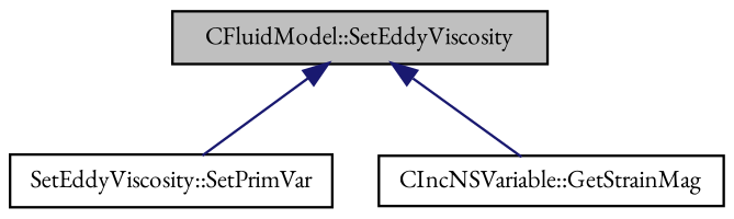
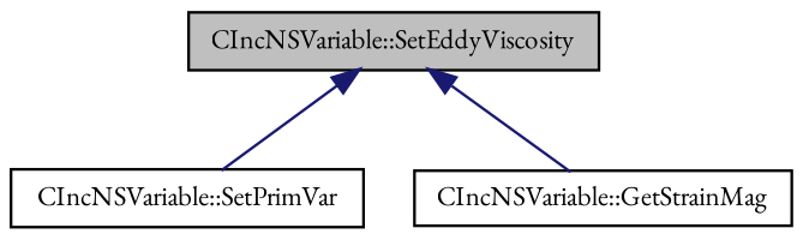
  digraph {
    fontname="EB Garamond"
    rankdir=TB
    node [color=black fillcolor=white fontname="EB Garamond" fontsize=10 shape=record style=filled]
    edge [color=midnightblue dir=back fontname="EB Garamond" fontsize=10 labelfontname=Helvetica labelfontsize=10 style=solid]
-   n1 [fillcolor=grey75 fontcolor=black height=0.2 label="CFluidModel::SetEddyViscosity" width=0.4]
-   n2 [height=0.2 label="SetEddyViscosity::SetPrimVar" width=0.4]
+   n1 [fillcolor=grey75 fontcolor=black height=0.2 label="CIncNSVariable::SetEddyViscosity" width=0.4]
+   n2 [height=0.2 label="CIncNSVariable::SetPrimVar" width=0.4]
    n3 [height=0.2 label="CIncNSVariable::GetStrainMag" width=0.4]
    n1 -> n2
    n1 -> n3
  }
